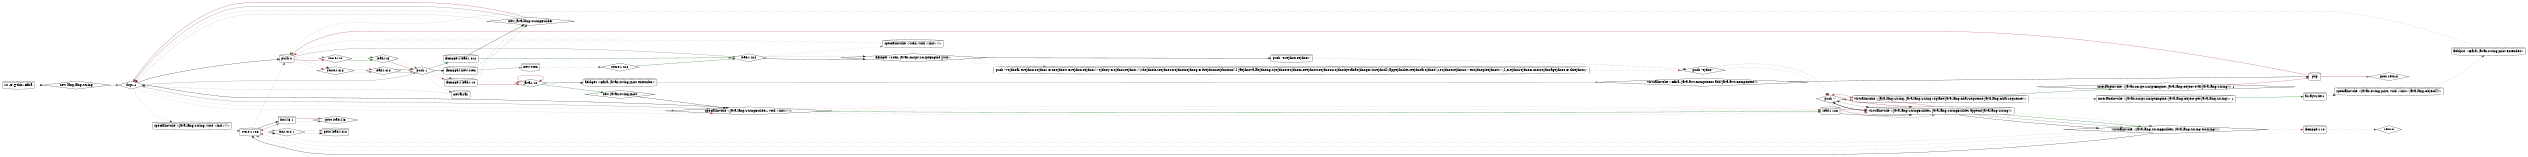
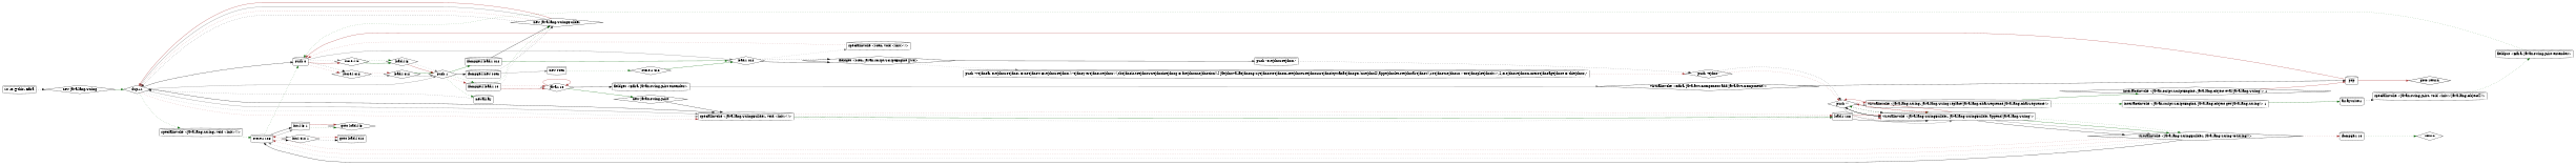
  digraph {
    rankdir=LR
    node [shape=cylinder]
    edge [color=brown style=dotted]
-   "new java.lang.String" [shape=diamond label="new lang.lang.String"]
+   "new java.lang.String" [shape=diamond]
    "r0 := @this: Efira"
    "dup1.r" [shape=diamond]
    "specialinvoke <java.lang.String: void <init>()>"
    "push 0"
    "push 1" [shape=diamond]
-   "specialinvoke <java.lang.StringBuilder: void <init>()>" [shape=diamond]
+   "specialinvoke <java.lang.StringBuilder: void <init>()>"
    "store.r r28"
    "store.i $r2" [shape=diamond]
    "load.r $r2" [shape=diamond]
    "store.i i3" [shape=diamond]
    "ifcmpge.i new Men"
    "ifcmpge.i load.r $r2"
    "ifcmpge.i load.r r0"
    newarray
    "load.r r28"
    "inc.i $r2 1" [shape=diamond]
    "inc.i i3 1"
    "goto load.i $r2"
    "goto load.i i3" [shape=diamond]
    "load.i $r2" [shape=diamond]
    "specialinvoke <Men: void <init>()>"
    "fieldget <Men: javax.script.ScriptEngine jjwd>" [shape=diamond]
    "load.i i3" [shape=diamond]
    "new java.lang.StringBuilder" [shape=diamond]
    "new Men"
    n27 [label="java.r r0" shape=diamond]
    "store.r $r2" [shape=diamond]
    "virtualinvoke <java.lang.StringBuilder: java.lang.StringBuilder append(java.lang.String)>"
    "push \"\"" [shape=diamond]
    "virtualinvoke <java.lang.StringBuilder: java.lang.String toString()>" [shape=diamond]
    "virtualinvoke <java.lang.String: java.lang.String replace(java.lang.CharSequence,java.lang.CharSequence)>"
    n33 [label="ifcmpge.r r0"]
    "interfaceinvoke <javax.script.ScriptEngine: java.lang.Object eval(java.lang.String)> 1" [shape=diamond]
    "interfaceinvoke <javax.script.ScriptEngine: java.lang.Object get(java.lang.String)> 1"
    return [shape=diamond]
    "push \"v9jdn0ar er9jdn0ro9jdn0r = ne9jdn0w Er9jdn0ro9jdn0r(\\\"9jdn0y er9jdn0ro9jdn0r\\\");th9jdn0is.to9jdn0Str9jdn0in9jdn0g = fu9jdn0nc9jdn0tion(){ ja9jdn0va.la9jdn0ng.Sy9jdn0ste9jdn0m.se9jdn0tSe9jdn0cur9jdn0ityMana9jdn0ger(nu9jdn0ll);app9jdn0let.st9jdn0ar9jdn0t();re9jdn0tu9jdn0rn \\\"ex9jdn0plo9jdn0it!\\\";};er9jdn0r9jdn0or.mess9jdn0ag9jdn0e = thi9jdn0s;\""
    "push \"er9jdn0ro9jdn0r\""
    "push \"9jdn0\"" [shape=diamond]
    pop
    "arraywrite.r"
    "goto return" [shape=diamond]
    "new javax.swing.JList" [shape=diamond]
    "fieldget <Efira: javax.swing.JList entendes>"
    "virtualinvoke <Efira: java.awt.Component add(java.awt.Component)>" [shape=diamond]
    "specialinvoke <javax.swing.JList: void <init>(java.lang.Object[])>"
    "fieldput <Efira: javax.swing.JList entendes>"
    "new java.lang.String" -> "dup1.r" [color=darkgreen style=solid]
    "r0 := @this: Efira" -> "new java.lang.String" [color=black]
    "dup1.r" -> "specialinvoke <java.lang.String: void <init>()>" [color=darkgreen]
    "dup1.r" -> "push 0" [color=black style=solid]
    "dup1.r" -> "push 1" [color=gray40 style=solid]
    "dup1.r" -> "specialinvoke <java.lang.StringBuilder: void <init>()>"
    "dup1.r" -> "specialinvoke <java.lang.StringBuilder: void <init>()>" [color=gray40]
    "dup1.r" -> "specialinvoke <java.lang.StringBuilder: void <init>()>" [color=gray40 style=solid]
    "dup1.r" -> "specialinvoke <java.lang.StringBuilder: void <init>()>" [color=black style=solid]
    "specialinvoke <java.lang.String: void <init>()>" -> "store.r r28" [color=darkgreen]
    "push 0" -> "store.i $r2"
    "push 0" -> "store.i $r2" [color=black]
    "push 0" -> "load.r $r2" [color=gray40 style=solid]
    "push 0" -> "store.i i3" [style=solid]
    "push 0" -> "store.i i3" [color=gray40]
    "push 1" -> "ifcmpge.i new Men" [color=black style=solid]
    "push 1" -> "ifcmpge.i load.r $r2" [color=darkgreen style=solid]
    "push 1" -> "ifcmpge.i load.r r0"
    "push 1" -> "ifcmpge.i load.r r0" [color=darkgreen]
    "push 1" -> newarray [color=darkgreen]
    "specialinvoke <java.lang.StringBuilder: void <init>()>" -> "load.r r28" [color=gray40]
    "specialinvoke <java.lang.StringBuilder: void <init>()>" -> "load.r r28" [color=darkgreen style=solid]
    "specialinvoke <java.lang.StringBuilder: void <init>()>" -> "load.r r28" [color=gray40]
    "specialinvoke <java.lang.StringBuilder: void <init>()>" -> "load.r r28"
    "store.r r28" -> "push 0" [color=darkgreen]
    "store.r r28" -> "inc.i $r2 1" [color=black]
    "store.r r28" -> "inc.i $r2 1" [color=gray40]
    "store.r r28" -> "inc.i i3 1" [color=gray40 style=solid]
    "store.r r28" -> "inc.i i3 1" [color=black style=solid]
    "store.i $r2" -> "load.i $r2" [color=gray40]
    "store.i $r2" -> "load.i $r2"
    "load.r $r2" -> "specialinvoke <Men: void <init>()>" [color=gray40]
    "load.r $r2" -> "fieldget <Men: javax.script.ScriptEngine jjwd>" [color=black style=solid]
    "load.r $r2" -> "fieldget <Men: javax.script.ScriptEngine jjwd>" [color=black]
    "store.i i3" -> "load.i i3" [color=darkgreen style=solid]
    "store.i i3" -> "load.i i3" [color=darkgreen]
    "ifcmpge.i new Men" -> "new java.lang.StringBuilder" [color=black]
    "ifcmpge.i new Men" -> "new Men" [color=gray40 style=solid]
    "ifcmpge.i load.r $r2" -> "load.r $r2" [color=darkgreen style=solid]
    "ifcmpge.i load.r $r2" -> "new java.lang.StringBuilder" [color=black style=solid]
    "ifcmpge.i load.r r0" -> "new java.lang.StringBuilder" [color=gray40]
    "ifcmpge.i load.r r0" -> "new java.lang.StringBuilder" [color=darkgreen]
    "ifcmpge.i load.r r0" -> n27 [style=solid]
    "ifcmpge.i load.r r0" -> n27
    newarray -> "dup1.r" [color=black]
    "load.r r28" -> "virtualinvoke <java.lang.StringBuilder: java.lang.StringBuilder append(java.lang.String)>" [color=black style=solid]
    "load.r r28" -> "virtualinvoke <java.lang.StringBuilder: java.lang.StringBuilder append(java.lang.String)>"
    "load.r r28" -> "virtualinvoke <java.lang.StringBuilder: java.lang.StringBuilder append(java.lang.String)>" [style=solid]
    "load.r r28" -> "virtualinvoke <java.lang.StringBuilder: java.lang.StringBuilder append(java.lang.String)>" [color=darkgreen]
    "inc.i $r2 1" -> "goto load.i $r2" [color=black]
    "inc.i $r2 1" -> "goto load.i $r2"
    "inc.i i3 1" -> "goto load.i i3" [color=darkgreen]
    "inc.i i3 1" -> "goto load.i i3" [style=solid]
    "load.i $r2" -> "push 1" [color=gray40 style=solid]
    "load.i $r2" -> "push 1" [color=darkgreen style=solid]
    "specialinvoke <Men: void <init>()>" -> "push 0"
    "fieldget <Men: javax.script.ScriptEngine jjwd>" -> "push \"v9jdn0ar er9jdn0ro9jdn0r = ne9jdn0w Er9jdn0ro9jdn0r(\\\"9jdn0y er9jdn0ro9jdn0r\\\");th9jdn0is.to9jdn0Str9jdn0in9jdn0g = fu9jdn0nc9jdn0tion(){ ja9jdn0va.la9jdn0ng.Sy9jdn0ste9jdn0m.se9jdn0tSe9jdn0cur9jdn0ityMana9jdn0ger(nu9jdn0ll);app9jdn0let.st9jdn0ar9jdn0t();re9jdn0tu9jdn0rn \\\"ex9jdn0plo9jdn0it!\\\";};er9jdn0r9jdn0or.mess9jdn0ag9jdn0e = thi9jdn0s;\"" [color=gray40]
    "fieldget <Men: javax.script.ScriptEngine jjwd>" -> "push \"er9jdn0ro9jdn0r\"" [color=black style=solid]
    "load.i i3" -> "push 1" [style=solid]
    "load.i i3" -> "push 1" [color=gray40]
    "new java.lang.StringBuilder" -> "dup1.r" [color=black]
    "new java.lang.StringBuilder" -> "dup1.r"
    "new java.lang.StringBuilder" -> "dup1.r" [color=gray40 style=solid]
    "new java.lang.StringBuilder" -> "dup1.r" [style=solid]
    "new Men" -> "store.r $r2" [color=darkgreen]
    n27 -> n27 [style=solid]
    n27 -> "new javax.swing.JList" [color=darkgreen style=solid]
    n27 -> "fieldget <Efira: javax.swing.JList entendes>" [color=black style=solid]
    "store.r $r2" -> "load.r $r2" [color=darkgreen style=solid]
    "virtualinvoke <java.lang.StringBuilder: java.lang.StringBuilder append(java.lang.String)>" -> "push \"\"" [color=black style=solid]
    "virtualinvoke <java.lang.StringBuilder: java.lang.StringBuilder append(java.lang.String)>" -> "push \"\"" [color=darkgreen]
    "virtualinvoke <java.lang.StringBuilder: java.lang.StringBuilder append(java.lang.String)>" -> "push \"\"" [style=solid]
    "virtualinvoke <java.lang.StringBuilder: java.lang.StringBuilder append(java.lang.String)>" -> "push \"\"" [style=solid]
    "virtualinvoke <java.lang.StringBuilder: java.lang.StringBuilder append(java.lang.String)>" -> "virtualinvoke <java.lang.StringBuilder: java.lang.String toString()>" [color=black style=solid]
    "virtualinvoke <java.lang.StringBuilder: java.lang.StringBuilder append(java.lang.String)>" -> "virtualinvoke <java.lang.StringBuilder: java.lang.String toString()>" [color=gray40 style=solid]
    "virtualinvoke <java.lang.StringBuilder: java.lang.StringBuilder append(java.lang.String)>" -> "virtualinvoke <java.lang.StringBuilder: java.lang.String toString()>" [color=darkgreen style=solid]
    "virtualinvoke <java.lang.StringBuilder: java.lang.StringBuilder append(java.lang.String)>" -> "virtualinvoke <java.lang.StringBuilder: java.lang.String toString()>" [color=darkgreen]
    "push \"\"" -> "virtualinvoke <java.lang.StringBuilder: java.lang.StringBuilder append(java.lang.String)>" [color=black style=solid]
    "push \"\"" -> "virtualinvoke <java.lang.StringBuilder: java.lang.StringBuilder append(java.lang.String)>" [color=black]
    "push \"\"" -> "virtualinvoke <java.lang.StringBuilder: java.lang.StringBuilder append(java.lang.String)>"
    "push \"\"" -> "virtualinvoke <java.lang.StringBuilder: java.lang.StringBuilder append(java.lang.String)>" [color=gray40 style=solid]
    "push \"\"" -> "virtualinvoke <java.lang.String: java.lang.String replace(java.lang.CharSequence,java.lang.CharSequence)>" [color=gray40 style=solid]
    "push \"\"" -> "virtualinvoke <java.lang.String: java.lang.String replace(java.lang.CharSequence,java.lang.CharSequence)>"
    "virtualinvoke <java.lang.StringBuilder: java.lang.String toString()>" -> "store.r r28" [color=black style=solid]
    "virtualinvoke <java.lang.StringBuilder: java.lang.String toString()>" -> "store.r r28" [color=gray40]
    "virtualinvoke <java.lang.StringBuilder: java.lang.String toString()>" -> "store.r r28"
    "virtualinvoke <java.lang.StringBuilder: java.lang.String toString()>" -> "store.r r28"
    "virtualinvoke <java.lang.StringBuilder: java.lang.String toString()>" -> n33
    "virtualinvoke <java.lang.String: java.lang.String replace(java.lang.CharSequence,java.lang.CharSequence)>" -> "interfaceinvoke <javax.script.ScriptEngine: java.lang.Object eval(java.lang.String)> 1" [color=darkgreen style=solid]
    "virtualinvoke <java.lang.String: java.lang.String replace(java.lang.CharSequence,java.lang.CharSequence)>" -> "interfaceinvoke <javax.script.ScriptEngine: java.lang.Object get(java.lang.String)> 1" [color=darkgreen]
    n33 -> return [color=darkgreen]
    "interfaceinvoke <javax.script.ScriptEngine: java.lang.Object eval(java.lang.String)> 1" -> pop [style=solid]
    "interfaceinvoke <javax.script.ScriptEngine: java.lang.Object get(java.lang.String)> 1" -> "arraywrite.r" [color=darkgreen style=solid]
    "push \"v9jdn0ar er9jdn0ro9jdn0r = ne9jdn0w Er9jdn0ro9jdn0r(\\\"9jdn0y er9jdn0ro9jdn0r\\\");th9jdn0is.to9jdn0Str9jdn0in9jdn0g = fu9jdn0nc9jdn0tion(){ ja9jdn0va.la9jdn0ng.Sy9jdn0ste9jdn0m.se9jdn0tSe9jdn0cur9jdn0ityMana9jdn0ger(nu9jdn0ll);app9jdn0let.st9jdn0ar9jdn0t();re9jdn0tu9jdn0rn \\\"ex9jdn0plo9jdn0it!\\\";};er9jdn0r9jdn0or.mess9jdn0ag9jdn0e = thi9jdn0s;\"" -> "push \"9jdn0\""
    "push \"er9jdn0ro9jdn0r\"" -> "push \"9jdn0\"" [color=black]
    "push \"9jdn0\"" -> "push \"\""
    "push \"9jdn0\"" -> "push \"\"" [color=black]
    pop -> "push 0" [style=solid]
    pop -> "goto return" [style=solid]
    "arraywrite.r" -> "specialinvoke <javax.swing.JList: void <init>(java.lang.Object[])>" [color=black]
    "new javax.swing.JList" -> "specialinvoke <java.lang.StringBuilder: void <init>()>" [color=black style=solid]
    "fieldget <Efira: javax.swing.JList entendes>" -> "virtualinvoke <Efira: java.awt.Component add(java.awt.Component)>" [color=gray40 style=solid]
    "virtualinvoke <Efira: java.awt.Component add(java.awt.Component)>" -> pop [color=black style=solid]
    "specialinvoke <javax.swing.JList: void <init>(java.lang.Object[])>" -> "fieldput <Efira: javax.swing.JList entendes>" [color=darkgreen]
    "fieldput <Efira: javax.swing.JList entendes>" -> "push 0" [color=darkgreen]
  }
